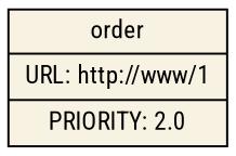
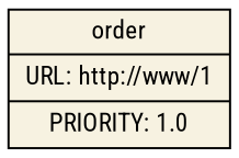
  digraph {
    rankdir=LR
    fontname="Roboto Condensed"
-   n1 [fillcolor="#f7f2e1" fontname="Roboto Condensed" fontsize=12 label="<t>order|URL: http://www/1|PRIORITY: 2.0" shape=record style=filled]
+   n1 [fillcolor="#f7f2e1" fontname="Roboto Condensed" fontsize=12 label="<t>order|URL: http://www/1|PRIORITY: 1.0" shape=record style=filled]
  }
